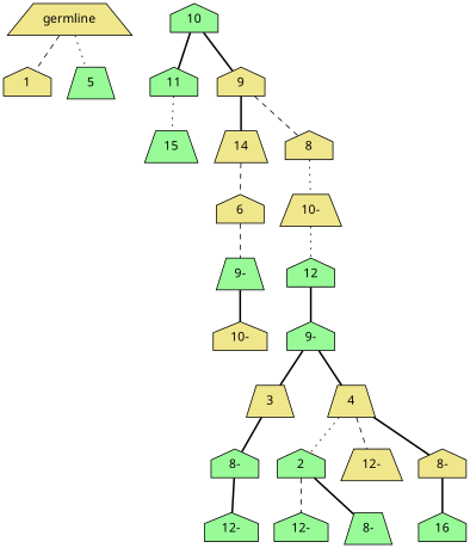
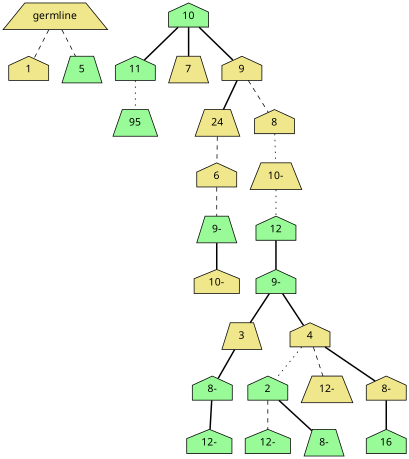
  graph {
    fontname="Noto Sans"
    node [fillcolor=khaki fontname="Noto Sans" shape=house style=filled]
    edge [fontname="Noto Sans" style=bold]
    n1 [label=germline shape=trapezium]
    n2 [label=1]
    n3 [fillcolor=palegreen label=5 shape=trapezium]
    n4 [fillcolor=palegreen label=10]
    n5 [fillcolor=palegreen label=11]
+   n6 [label=7 shape=trapezium]
    n7 [label=9]
-   n8 [fillcolor=palegreen label=15 shape=trapezium]
-   n9 [label=14 shape=trapezium]
+   n8 [fillcolor=palegreen label=95 shape=trapezium]
+   n9 [label=24 shape=trapezium]
    n10 [label=8]
    n11 [label=6]
    n12 [label="10-" shape=trapezium]
    n13 [fillcolor=palegreen label="9-" shape=trapezium]
    n14 [label="10-"]
    n15 [fillcolor=palegreen label=12]
    n16 [fillcolor=palegreen label="9-"]
    n17 [label=3 shape=trapezium]
-   n18 [label=4 shape=trapezium]
+   n18 [label=4]
    n19 [fillcolor=palegreen label="8-"]
    n20 [fillcolor=palegreen label=2]
    n21 [label="12-" shape=trapezium]
    n22 [label="8-"]
    n23 [fillcolor=palegreen label="12-"]
    n24 [fillcolor=palegreen label="8-" shape=trapezium]
    n25 [fillcolor=palegreen label="12-"]
    n26 [fillcolor=palegreen label=16]
    n1 -- n2 [style=dashed]
-   n1 -- n3 [style=dotted]
+   n1 -- n3 [style=dashed]
    n4 -- n5
+   n4 -- n6
    n4 -- n7
    n5 -- n8 [style=dotted]
    n7 -- n9
    n7 -- n10 [style=dashed]
    n9 -- n11 [style=dashed]
    n10 -- n12 [style=dotted]
    n11 -- n13 [style=dashed]
    n12 -- n15 [style=dotted]
    n13 -- n14
    n15 -- n16
    n16 -- n17
    n16 -- n18
    n17 -- n19
    n18 -- n20 [style=dotted]
    n18 -- n21 [style=dashed]
    n18 -- n22
    n19 -- n25
    n20 -- n23 [style=dashed]
    n20 -- n24
    n22 -- n26
  }
